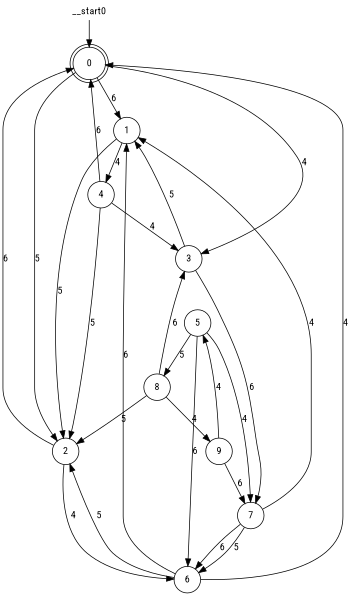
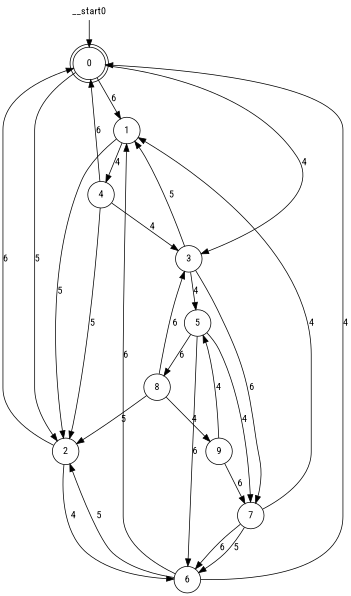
  digraph {
    fontname="Roboto Condensed"
    node [fontname="Roboto Condensed" shape=circle]
    edge [fontname="Roboto Condensed"]
    n1 [label=0 shape=doublecircle]
    n2 [label=1]
    n3 [label=2]
    n4 [label=3]
    n5 [label=4]
    n6 [label=6]
    n7 [label=5]
    n8 [label=7]
    n9 [label=8]
    n10 [label=9]
    __start0 [height=0 shape=none width=0]
    n1 -> n2 [label=6]
    n1 -> n3 [label=5]
    n1 -> n4 [label=4]
    n2 -> n3 [label=5]
    n2 -> n5 [label=4]
    n3 -> n1 [label=6]
    n3 -> n6 [label=4]
    n4 -> n2 [label=5]
+   n4 -> n7 [label=4]
    n4 -> n8 [label=6]
    n5 -> n1 [label=6]
    n5 -> n3 [label=5]
    n5 -> n4 [label=4]
    n6 -> n1 [label=4]
    n6 -> n2 [label=6]
    n6 -> n3 [label=5]
    n7 -> n6 [label=6]
    n7 -> n8 [label=4]
-   n7 -> n9 [label=5]
+   n7 -> n9 [label=6]
    n8 -> n2 [label=4]
    n8 -> n6 [label=6]
    n8 -> n6 [label=5]
    n9 -> n3 [label=5]
    n9 -> n4 [label=6]
    n9 -> n10 [label=4]
    n10 -> n7 [label=4]
    n10 -> n8 [label=6]
    __start0 -> n1
  }
